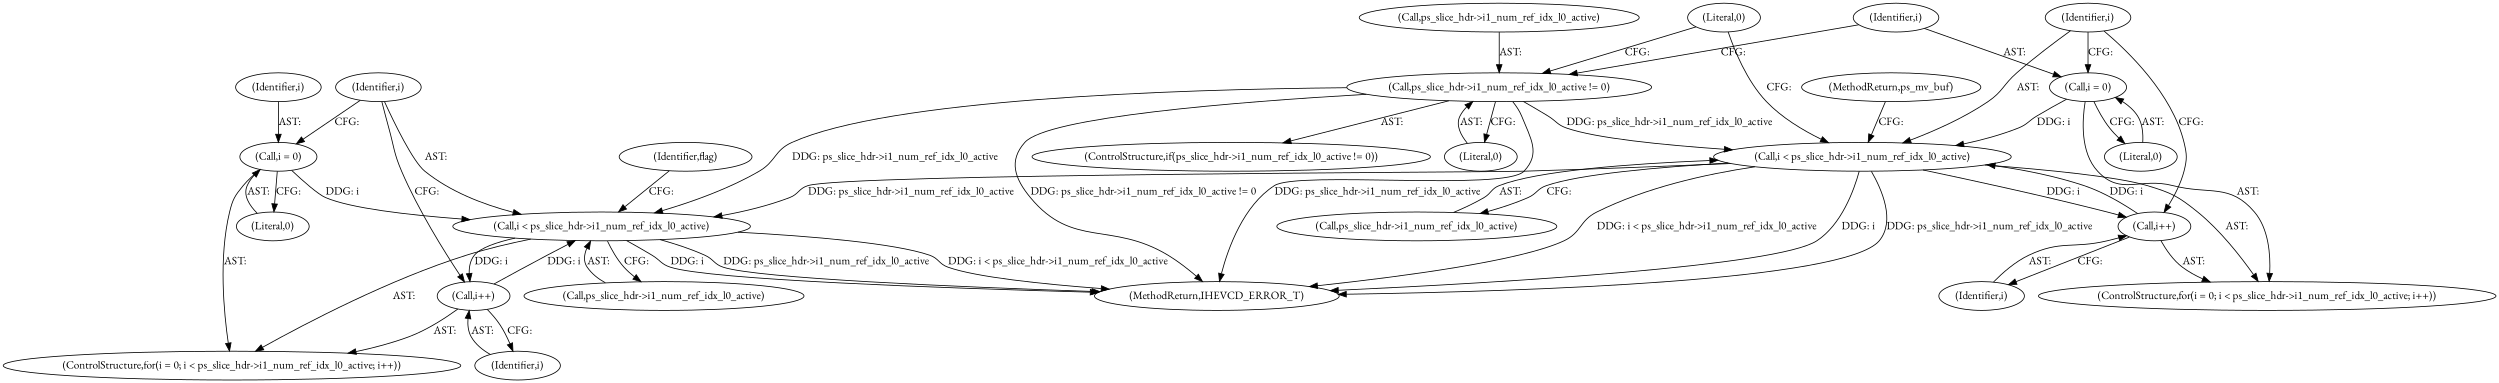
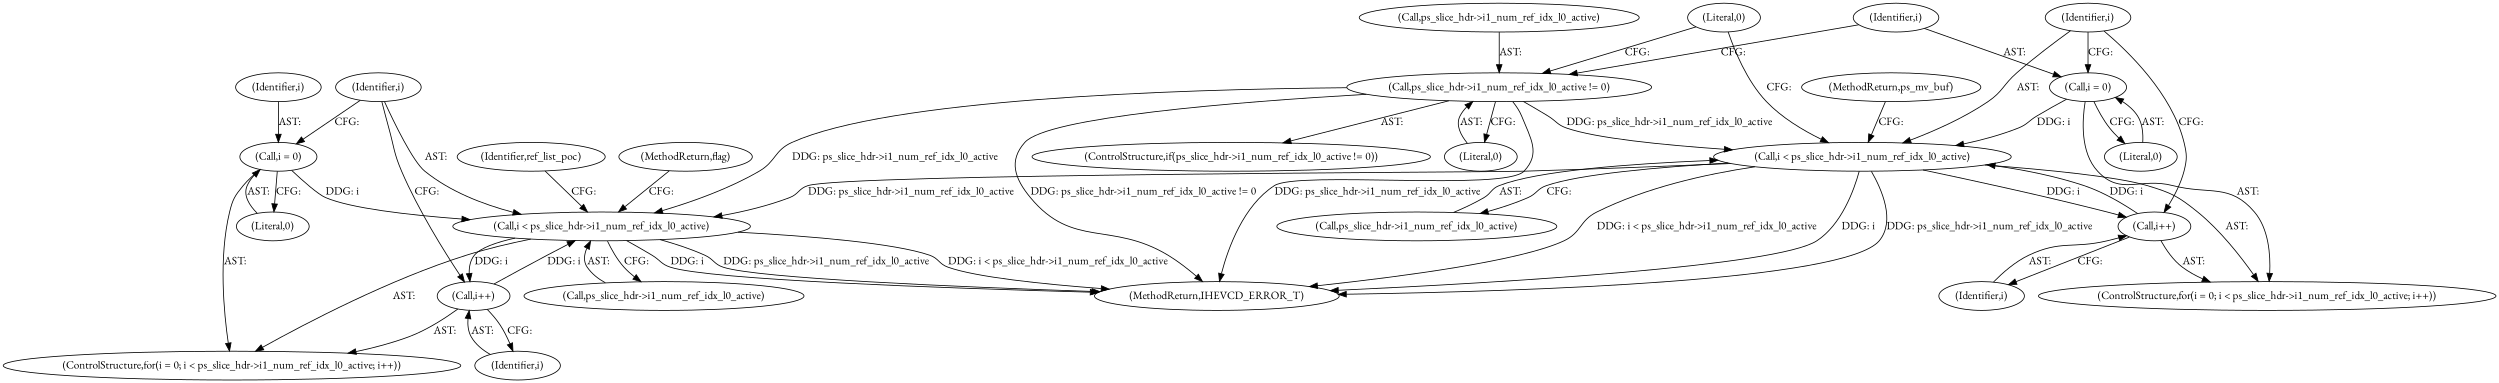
  digraph {
    fontname="EB Garamond"
    node [fontname="EB Garamond"]
    edge [fontname="EB Garamond"]
    n1 [label="(Call,i < ps_slice_hdr->i1_num_ref_idx_l0_active)"]
    n2 [label="(Call,i++)"]
    n3 [label="(ControlStructure,for(i = 0; i < ps_slice_hdr->i1_num_ref_idx_l0_active; i++))"]
    n4 [label="(Call,ps_slice_hdr->i1_num_ref_idx_l0_active)"]
    n5 [label="(MethodReturn,IHEVCD_ERROR_T)"]
    n6 [label="(Identifier,i)"]
    n7 [label="(Call,i = 0)"]
    n8 [label="(Literal,0)"]
    n9 [label="(Call,ps_slice_hdr->i1_num_ref_idx_l0_active != 0)"]
    n10 [label="(Call,i < ps_slice_hdr->i1_num_ref_idx_l0_active)"]
    n11 [label="(Literal,0)"]
    n12 [label="(ControlStructure,if(ps_slice_hdr->i1_num_ref_idx_l0_active != 0))"]
    n13 [label="(Call,i++)"]
    n14 [label="(ControlStructure,for(i = 0; i < ps_slice_hdr->i1_num_ref_idx_l0_active; i++))"]
    n15 [label="(Call,ps_slice_hdr->i1_num_ref_idx_l0_active)"]
    n16 [label="(Identifier,i)"]
    n17 [label="(Call,i = 0)"]
    n18 [label="(Literal,0)"]
+   n19 [label="(Identifier,ref_list_poc)"]
    n20 [label="(Literal,0)"]
    n21 [label="(Identifier,i)"]
    n22 [label="(Identifier,i)"]
    n23 [label="(Call,ps_slice_hdr->i1_num_ref_idx_l0_active)"]
    n24 [label="(Identifier,i)"]
    n25 [label="(MethodReturn,ps_mv_buf)"]
    n26 [label="(Identifier,i)"]
-   n27 [label="(Identifier,flag)"]
+   n27 [label="(MethodReturn,flag)"]
    n1 -> n2 [label="DDG: i"]
    n1 -> n3 [label="AST: "]
    n1 -> n4 [label="CFG: "]
    n1 -> n5 [label="DDG: i"]
    n1 -> n5 [label="DDG: ps_slice_hdr->i1_num_ref_idx_l0_active"]
    n1 -> n5 [label="DDG: i < ps_slice_hdr->i1_num_ref_idx_l0_active"]
    n2 -> n1 [label="DDG: i"]
    n2 -> n3 [label="AST: "]
    n2 -> n6 [label="CFG: "]
    n4 -> n1 [label="AST: "]
    n6 -> n2 [label="AST: "]
    n7 -> n1 [label="DDG: i"]
    n7 -> n3 [label="AST: "]
    n7 -> n8 [label="CFG: "]
    n8 -> n7 [label="AST: "]
    n9 -> n1 [label="DDG: ps_slice_hdr->i1_num_ref_idx_l0_active"]
    n9 -> n5 [label="DDG: ps_slice_hdr->i1_num_ref_idx_l0_active"]
    n9 -> n5 [label="DDG: ps_slice_hdr->i1_num_ref_idx_l0_active != 0"]
    n9 -> n10 [label="DDG: ps_slice_hdr->i1_num_ref_idx_l0_active"]
    n9 -> n11 [label="CFG: "]
    n9 -> n12 [label="AST: "]
    n10 -> n1 [label="DDG: ps_slice_hdr->i1_num_ref_idx_l0_active"]
    n10 -> n5 [label="DDG: i < ps_slice_hdr->i1_num_ref_idx_l0_active"]
    n10 -> n5 [label="DDG: i"]
    n10 -> n5 [label="DDG: ps_slice_hdr->i1_num_ref_idx_l0_active"]
    n10 -> n13 [label="DDG: i"]
    n10 -> n14 [label="AST: "]
    n10 -> n15 [label="CFG: "]
    n11 -> n9 [label="AST: "]
    n13 -> n10 [label="DDG: i"]
    n13 -> n14 [label="AST: "]
    n13 -> n16 [label="CFG: "]
    n15 -> n10 [label="AST: "]
    n16 -> n13 [label="AST: "]
    n17 -> n10 [label="DDG: i"]
    n17 -> n14 [label="AST: "]
    n17 -> n18 [label="CFG: "]
    n18 -> n17 [label="AST: "]
+   n19 -> n1 [label="CFG: "]
    n20 -> n9 [label="CFG: "]
    n20 -> n10 [label="CFG: "]
    n21 -> n1 [label="AST: "]
    n21 -> n2 [label="CFG: "]
    n21 -> n7 [label="CFG: "]
    n22 -> n9 [label="CFG: "]
    n22 -> n17 [label="AST: "]
    n23 -> n9 [label="AST: "]
    n24 -> n10 [label="AST: "]
    n24 -> n13 [label="CFG: "]
    n24 -> n17 [label="CFG: "]
    n25 -> n10 [label="CFG: "]
    n26 -> n7 [label="AST: "]
    n27 -> n1 [label="CFG: "]
  }
